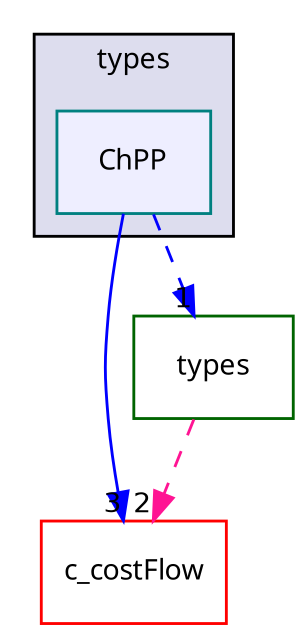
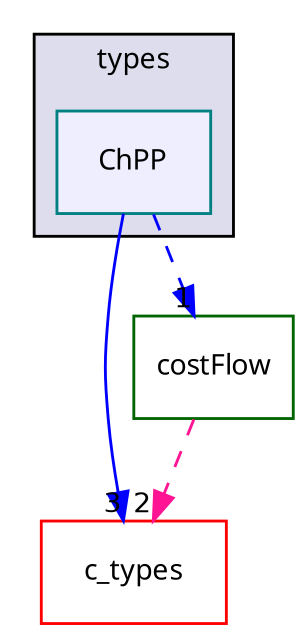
  digraph {
    compound=true
    fontname="Noto Sans"
    node [fontname="Noto Sans" fontsize=10 shape=box style=filled]
    edge [color=blue fontname="Noto Sans" labeldistance=1.5 labelfontname=Helvetica labelfontsize=10 style=dashed]
    n1 [color=teal fillcolor="#eeeeff" label=ChPP pencolor=black]
-   n2 [color=red fillcolor=white label=c_costFlow]
-   n3 [color=darkgreen label=types style=""]
+   n2 [color=red fillcolor=white label=c_types]
+   n3 [color=darkgreen label=costFlow style=""]
    subgraph cluster_1 {
      bgcolor="#ddddee"
      fontsize=10
      label=types
      pencolor=black
      n1
    }
    n1 -> n2 [headlabel=3 style=solid]
    n1 -> n3 [headlabel=1]
    n3 -> n2 [color=deeppink headlabel=2]
  }
